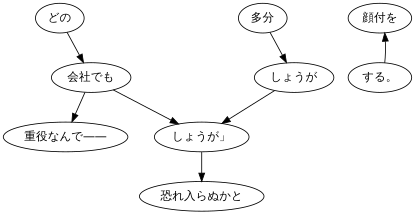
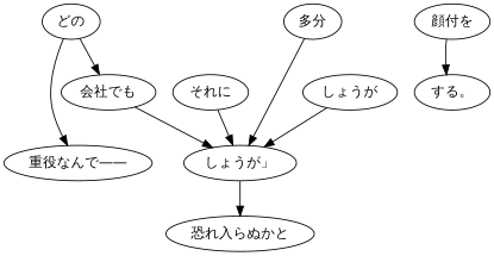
  digraph {
    fontname="Open Sans"
    node [fontname="Open Sans"]
    edge [fontname="Open Sans"]
+   n1 [label="それに"]
    n2 [label="しょうが」"]
    n3 [label="恐れ入らぬかと"]
    n4 [label="どの"]
    n5 [label="会社でも"]
    n6 [label="重役なんで——"]
    n7 [label="多分"]
    n8 [label="しょうが"]
    n9 [label="顔付を"]
    n10 [label="する。"]
+   n1 -> n2
    n2 -> n3
    n4 -> n5
    n5 -> n2
-   n5 -> n6
-   n7 -> n8
+   n4 -> n6
+   n7 -> n2
    n8 -> n2
-   n10 -> n9
+   n9 -> n10
  }
